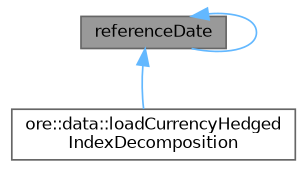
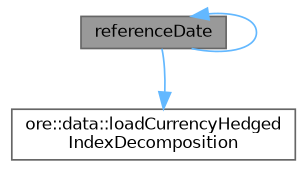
  digraph {
    rankdir=TB
    node [fontname=Helvetica fontsize=10 shape=box style=filled]
    edge [color=steelblue1 dir=back fontname=Helvetica fontsize=10 labelfontname=Helvetica labelfontsize=10 style=solid]
    n1 [color=gray40 fillcolor=grey60 fontcolor=black height=0.2 label=referenceDate width=0.4]
    n2 [color=grey40 fillcolor=white height=0.2 label="ore::data::loadCurrencyHedged\lIndexDecomposition" width=0.4]
    n1 -> n1
-   n1 -> n2
+   n2 -> n1
  }
